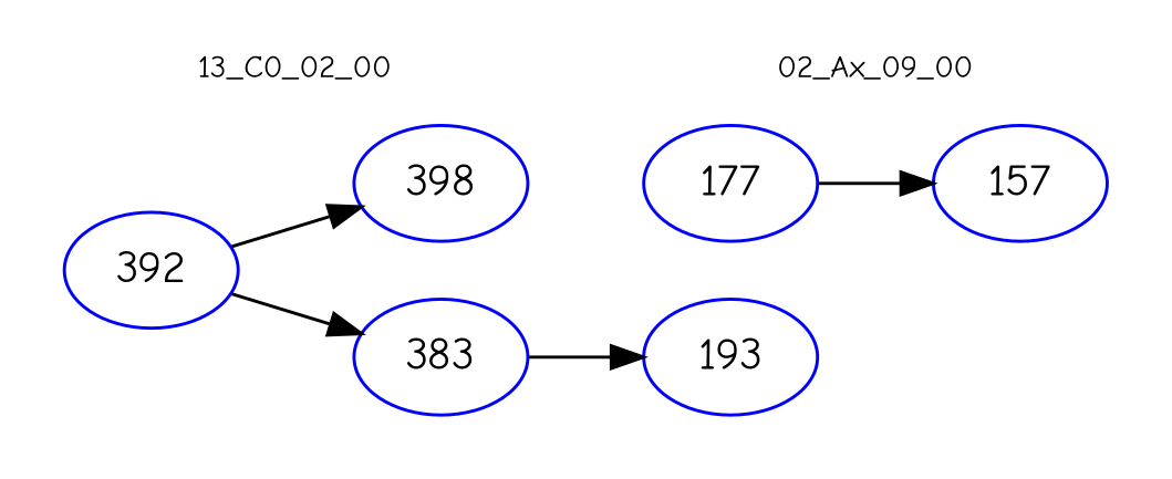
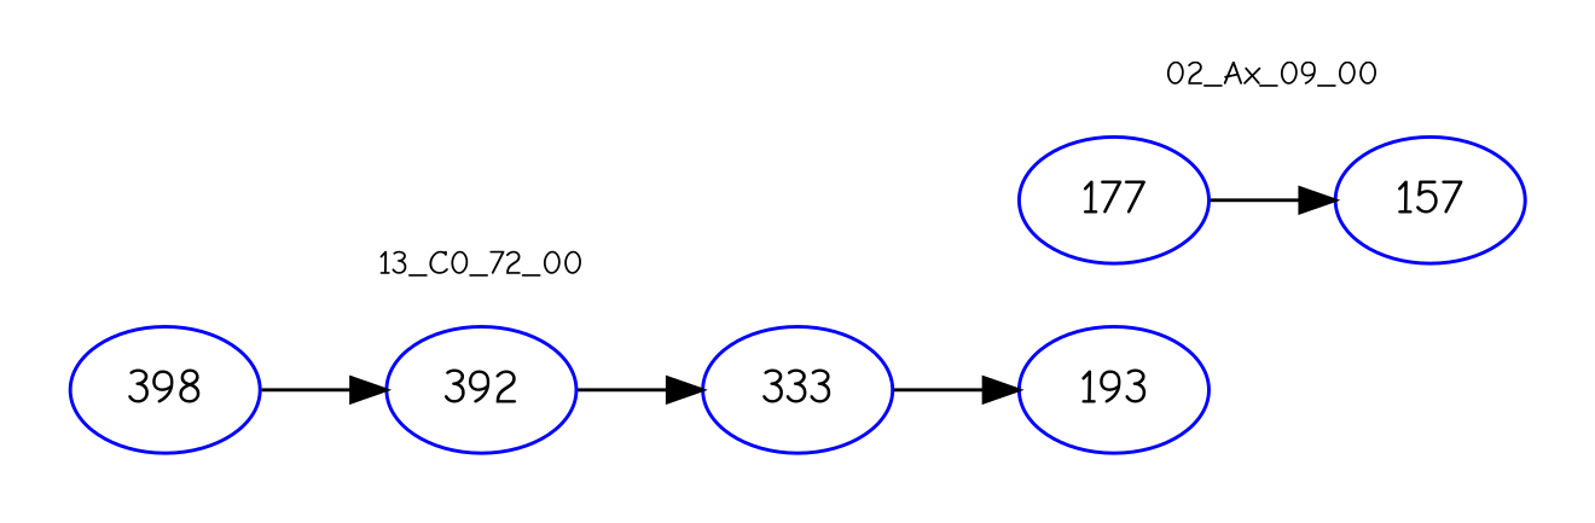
  digraph {
    fontname="Comic Neue"
    rankdir=LR
    node [color=blue fontname="Comic Neue"]
    edge [color=black fontname="Comic Neue"]
    n1 [label=177]
    n2 [label=157]
    n3 [label=193]
    n4 [label=392]
-   n5 [label=383]
+   n5 [label=333]
    n6 [label=398]
    subgraph cluster_1 {
      color=white
      fontsize=10
      label="02_Ax_09_00"
      n1
      n2
      n3
    }
    subgraph cluster_2 {
      color=white
      fontsize=10
-     label="13_C0_02_00"
+     label="13_C0_72_00"
      n4
      n5
      n6
    }
    n1 -> n2
    n4 -> n5
-   n4 -> n6
+   n6 -> n4
    n5 -> n3
  }
